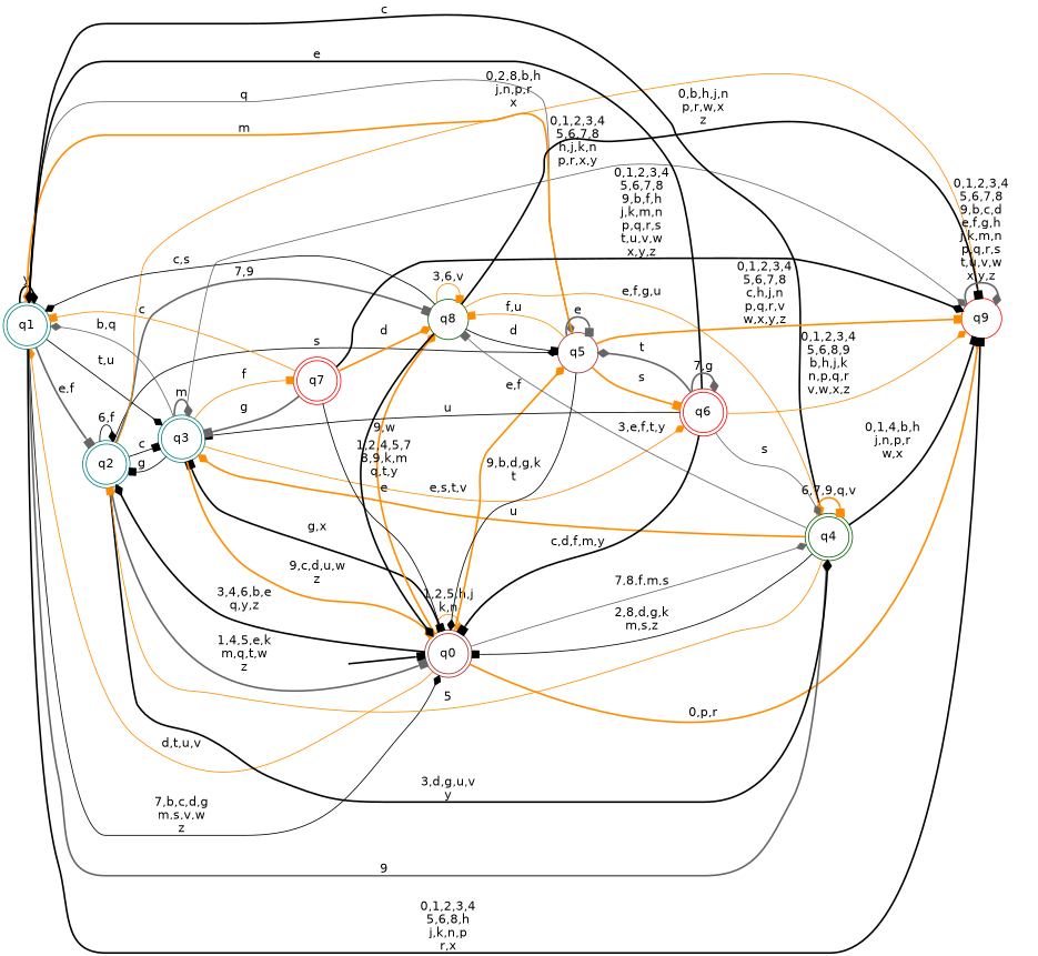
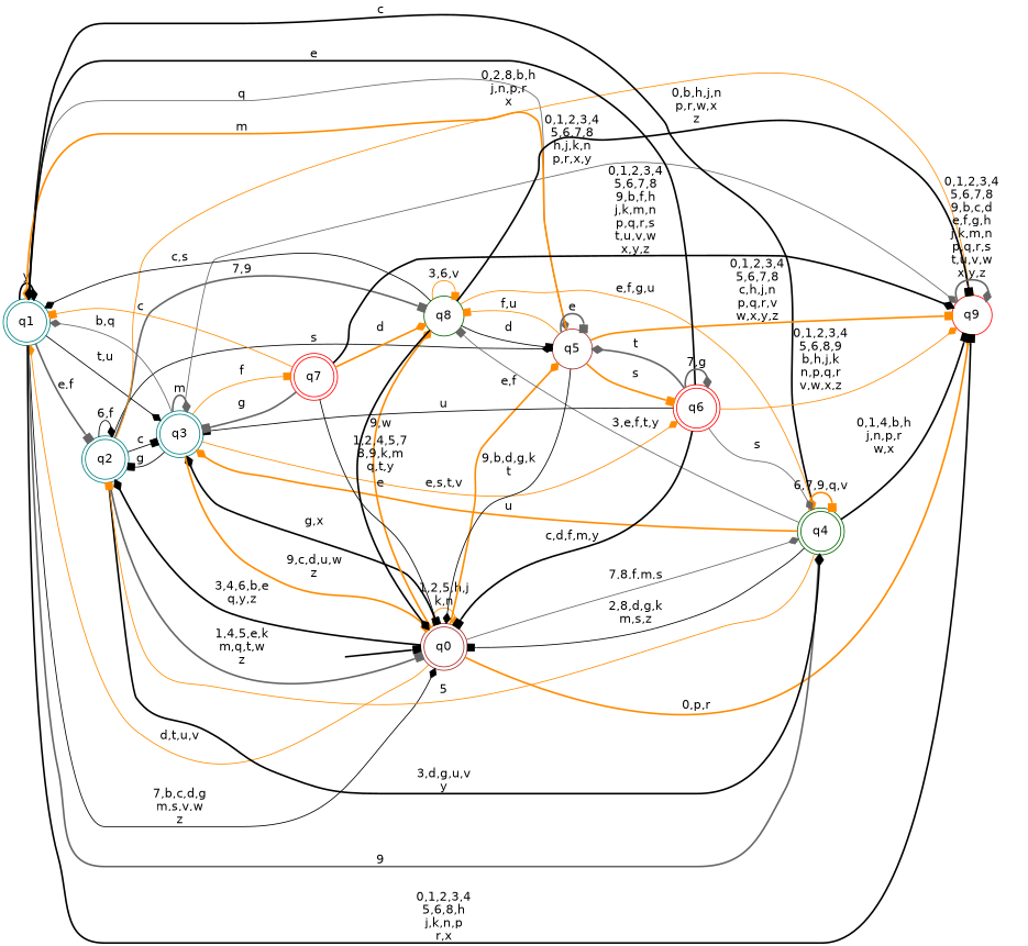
  digraph {
    fontname="DejaVu Sans"
    rankdir=LR
    node [fontname="DejaVu Sans" shape=doublecircle style="rounded,filled" color=teal fillcolor=white]
    edge [arrowhead=diamond color=black fontname="DejaVu Sans" style=bold]
    __start0 [height=0 shape=none style=invis width=0 color="" fillcolor=""]
    n2 [color=brown label=q0]
    n3 [label=q1]
    n4 [label=q2]
    n5 [label=q3]
    n6 [color=darkgreen label=q4]
    n7 [color=brown label=q5 shape=circle style=filled]
    n8 [color=darkgreen label=q8 shape=circle style=filled]
    n9 [color=red label=q9 shape=circle style=filled]
    n10 [color=red label=q6]
    n11 [color=red label=q7]
    subgraph cluster_1 {
      nodesep=0.15
      ranksep=0.15
      style=invis
      __start0
      n2
    }
    __start0 -> n2 [arrowhead=box penwidth=2 style=solid]
    n2 -> n2 [color=darkorange label="1,2,5,h,j\nk,n" style=solid]
    n2 -> n3 [color=darkorange label="d,t,u,v" style=solid]
    n2 -> n4 [label="3,4,6,b,e\nq,y,z"]
-   n2 -> n5 [arrowhead=box label="g,x"]
+   n2 -> n5 [label="g,x"]
    n2 -> n6 [color=gray40 label="7,8,f,m,s" style=solid]
    n2 -> n7 [color=darkorange label="e,f"]
    n2 -> n8 [color=darkorange label="9,w"]
    n2 -> n9 [color=darkorange label="0,p,r"]
    n3 -> n2 [label="7,b,c,d,g\nm,s,v,w\nz" style=solid]
    n3 -> n3 [label=y]
    n3 -> n4 [arrowhead=box color=gray40 label="e,f"]
    n3 -> n5 [label="t,u" style=solid]
    n3 -> n6 [color=gray40 label=9]
    n3 -> n7 [color=gray40 label=q style=solid]
    n3 -> n9 [arrowhead=box label="0,1,2,3,4\n5,6,8,h\nj,k,n,p\nr,x"]
    n4 -> n2 [arrowhead=box color=gray40 label="1,4,5,e,k\nm,q,t,w\nz"]
    n4 -> n4 [label="6,f" style=solid]
    n4 -> n5 [arrowhead=box label=c style=solid]
    n4 -> n6 [label="3,d,g,u,v\ny"]
    n4 -> n7 [label=s style=solid]
    n4 -> n8 [arrowhead=box color=gray40 label="7,9"]
    n4 -> n9 [arrowhead=box color=darkorange label="0,2,8,b,h\nj,n,p,r\nx" style=solid]
    n5 -> n2 [arrowhead=box color=darkorange label="9,c,d,u,w\nz"]
    n5 -> n3 [color=gray40 label="b,q" style=solid]
    n5 -> n4 [arrowhead=box label=g style=solid]
    n5 -> n5 [color=gray40 label=m]
    n5 -> n9 [color=gray40 label="0,1,2,3,4\n5,6,7,8\nh,j,k,n\np,r,x,y" style=solid]
    n5 -> n10 [color=darkorange label="e,s,t,v" style=solid]
    n5 -> n11 [arrowhead=box color=darkorange label=f style=solid]
    n6 -> n2 [arrowhead=box label="2,8,d,g,k\nm,s,z" style=solid]
    n6 -> n3 [label=c]
    n6 -> n4 [arrowhead=box color=darkorange label=5 style=solid]
    n6 -> n5 [color=darkorange label=u]
    n6 -> n6 [arrowhead=box color=darkorange label="6,7,9,q,v"]
    n6 -> n8 [arrowhead=box color=gray40 label="3,e,f,t,y" style=solid]
    n6 -> n9 [arrowhead=box label="0,1,4,b,h\nj,n,p,r\nw,x"]
    n7 -> n2 [label="9,b,d,g,k\nt" style=solid]
    n7 -> n3 [color=darkorange label=m]
    n7 -> n7 [arrowhead=box color=gray40 label=e]
    n7 -> n8 [arrowhead=box color=darkorange label="f,u" style=solid]
    n7 -> n9 [arrowhead=box color=darkorange label="0,1,2,3,4\n5,6,7,8\nc,h,j,n\np,q,r,v\nw,x,y,z"]
    n7 -> n10 [arrowhead=box color=darkorange label=s]
    n8 -> n2 [label="1,2,4,5,7\n8,9,k,m\nq,t,y"]
    n8 -> n3 [label="c,s" style=solid]
    n8 -> n6 [color=darkorange label="e,f,g,u" style=solid]
    n8 -> n7 [arrowhead=box label=d style=solid]
    n8 -> n8 [arrowhead=box color=darkorange label="3,6,v" style=solid]
    n8 -> n9 [arrowhead=box label="0,b,h,j,n\np,r,w,x\nz"]
    n9 -> n9 [color=gray40 label="0,1,2,3,4\n5,6,7,8\n9,b,c,d\ne,f,g,h\nj,k,m,n\np,q,r,s\nt,u,v,w\nx,y,z"]
    n10 -> n2 [arrowhead=box label="c,d,f,m,y"]
    n10 -> n3 [label=e]
    n10 -> n5 [arrowhead=box label=u style=solid]
    n10 -> n6 [color=gray40 label=s style=solid]
    n10 -> n7 [color=gray40 label=t]
    n10 -> n9 [color=darkorange label="0,1,2,3,4\n5,6,8,9\nb,h,j,k\nn,p,q,r\nv,w,x,z" style=solid]
    n10 -> n10 [color=gray40 label="7,g"]
    n11 -> n2 [arrowhead=box label=e style=solid]
    n11 -> n3 [arrowhead=box color=darkorange label=c style=solid]
    n11 -> n5 [arrowhead=box color=gray40 label=g]
    n11 -> n8 [color=darkorange label=d]
    n11 -> n9 [label="0,1,2,3,4\n5,6,7,8\n9,b,f,h\nj,k,m,n\np,q,r,s\nt,u,v,w\nx,y,z"]
  }
